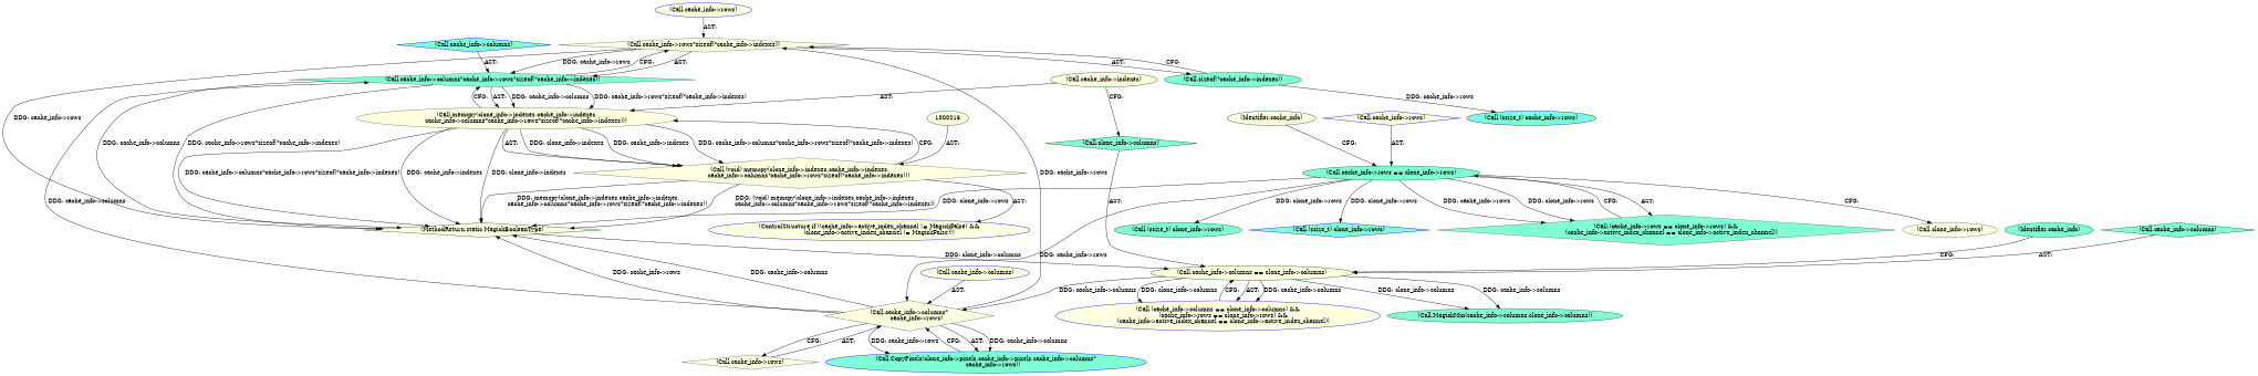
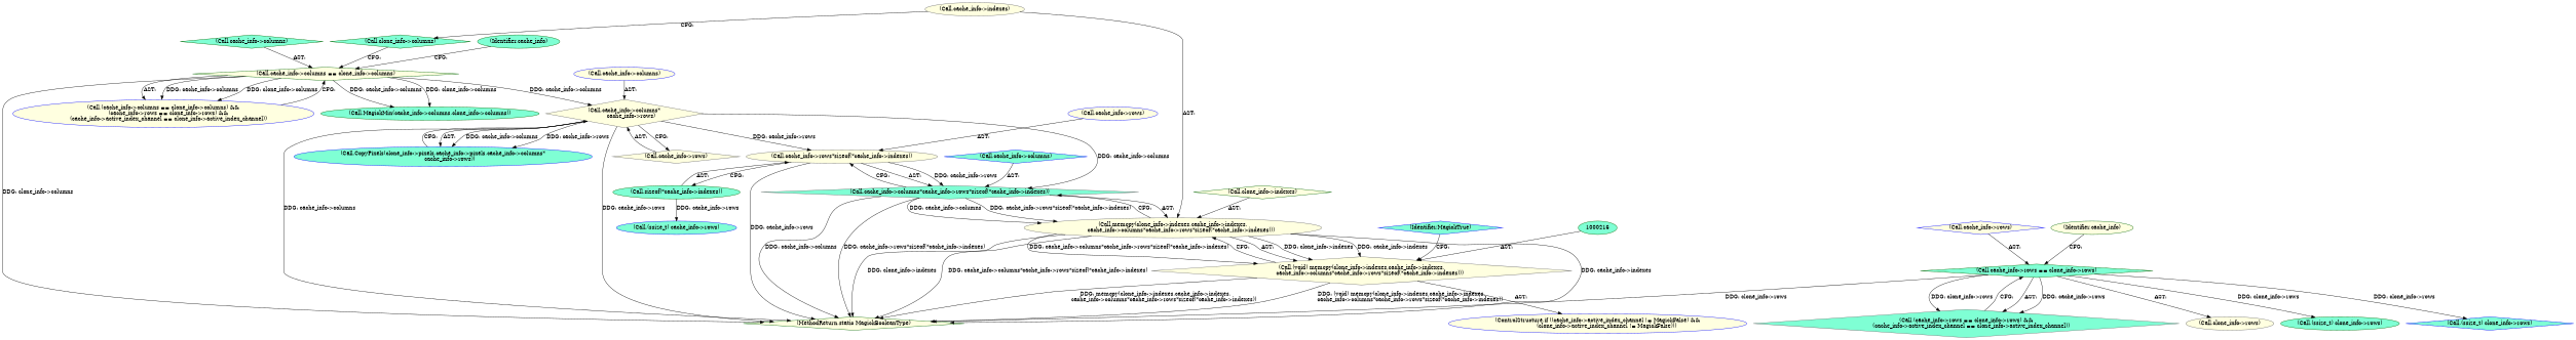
  digraph {
    node [color=darkgreen fillcolor=lightyellow shape=ellipse style=filled]
-   n1 [color=gray40 label="(Call,cache_info->rows*sizeof(*cache_info->indexes))" shape=diamond]
+   n1 [color=gray40 label="(Call,cache_info->rows*sizeof(*cache_info->indexes))"]
    n2 [color=gray40 fillcolor=aquamarine label="(Call,cache_info->columns*cache_info->rows*sizeof(*cache_info->indexes))" shape=diamond]
    n3 [label="(MethodReturn,static MagickBooleanType)" shape=diamond]
    n4 [fillcolor=aquamarine label="(Call,sizeof(*cache_info->indexes))"]
    n5 [color=gray40 label="(Call,memcpy(clone_info->indexes,cache_info->indexes,\n          cache_info->columns*cache_info->rows*sizeof(*cache_info->indexes)))"]
    n6 [color=blue fillcolor=aquamarine label="(Call,(ssize_t) cache_info->rows)"]
    n7 [color=gray40 label="(Call,cache_info->columns*\n        cache_info->rows)" shape=diamond]
    n8 [color=gray40 label="(Call,cache_info->rows)" shape=diamond]
    n9 [color=blue fillcolor=aquamarine label="(Call,CopyPixels(clone_info->pixels,cache_info->pixels,cache_info->columns*\n        cache_info->rows))"]
-   n10 [label="(Call,cache_info->columns == clone_info->columns)"]
+   n10 [label="(Call,cache_info->columns == clone_info->columns)" shape=diamond]
    n11 [fillcolor=aquamarine label="(Call,MagickMin(cache_info->columns,clone_info->columns))"]
    n12 [color=blue label="(Call,(cache_info->columns == clone_info->columns) &&\n      (cache_info->rows == clone_info->rows) &&\n      (cache_info->active_index_channel == clone_info->active_index_channel))"]
    n13 [fillcolor=aquamarine label="(Call,clone_info->columns)" shape=diamond]
-   n14 [fillcolor=aquamarine label="(Call,cache_info->rows == clone_info->rows)"]
+   n14 [fillcolor=aquamarine label="(Call,cache_info->rows == clone_info->rows)" shape=diamond]
    n15 [fillcolor=aquamarine label="(Call,(ssize_t) clone_info->rows)"]
    n16 [color=blue fillcolor=aquamarine label="(Call,(ssize_t) clone_info->rows)" shape=diamond]
    n17 [color=gray40 fillcolor=aquamarine label="(Call,(cache_info->rows == clone_info->rows) &&\n      (cache_info->active_index_channel == clone_info->active_index_channel))" shape=diamond]
    n18 [color=gray40 label="(Call,clone_info->rows)"]
    n19 [color=gray40 label="(Call,(void) memcpy(clone_info->indexes,cache_info->indexes,\n          cache_info->columns*cache_info->rows*sizeof(*cache_info->indexes)))" shape=diamond]
    n20 [color=blue label="(ControlStructure,if ((cache_info->active_index_channel != MagickFalse) &&\n           (clone_info->active_index_channel != MagickFalse)))"]
    n21 [color=blue label="(Call,cache_info->rows)" shape=diamond]
    n22 [fillcolor=aquamarine label="(Identifier,cache_info)"]
    n23 [label="(Identifier,cache_info)"]
-   n24 [label="(Call,cache_info->indexes)"]
+   n24 [color=gray40 label="(Call,cache_info->indexes)"]
    n25 [color=blue label="(Call,cache_info->rows)"]
    n26 [color=blue label="(Call,cache_info->columns)"]
    n27 [color=blue fillcolor=aquamarine label="(Call,cache_info->columns)" shape=diamond]
    n28 [fillcolor=aquamarine label="(Call,cache_info->columns)" shape=diamond]
-   1000216
+   n29 [color=blue fillcolor=aquamarine label="(Identifier,MagickTrue)" shape=diamond]
+   n30 [label="(Call,clone_info->indexes)" shape=diamond]
+   1000216 [fillcolor=aquamarine]
    n1 -> n2 [label="AST: "]
    n1 -> n2 [label="DDG: cache_info->rows"]
    n1 -> n3 [label="DDG: cache_info->rows"]
-   n1 -> n4 [label="AST: "]
+   n1 -> n4 [label="CFG: "]
    n2 -> n1 [label="CFG: "]
    n2 -> n3 [label="DDG: cache_info->columns"]
    n2 -> n3 [label="DDG: cache_info->rows*sizeof(*cache_info->indexes)"]
    n2 -> n5 [label="AST: "]
    n2 -> n5 [label="DDG: cache_info->columns"]
    n2 -> n5 [label="DDG: cache_info->rows*sizeof(*cache_info->indexes)"]
-   n4 -> n1 [label="CFG: "]
+   n4 -> n1 [label="AST: "]
    n4 -> n6 [label="DDG: cache_info->rows"]
    n5 -> n2 [label="CFG: "]
    n5 -> n3 [label="DDG: cache_info->indexes"]
    n5 -> n3 [label="DDG: clone_info->indexes"]
    n5 -> n3 [label="DDG: cache_info->columns*cache_info->rows*sizeof(*cache_info->indexes)"]
    n5 -> n19 [label="AST: "]
    n5 -> n19 [label="DDG: clone_info->indexes"]
    n5 -> n19 [label="DDG: cache_info->indexes"]
    n5 -> n19 [label="DDG: cache_info->columns*cache_info->rows*sizeof(*cache_info->indexes)"]
    n7 -> n1 [label="DDG: cache_info->rows"]
    n7 -> n2 [label="DDG: cache_info->columns"]
    n7 -> n3 [label="DDG: cache_info->rows"]
    n7 -> n3 [label="DDG: cache_info->columns"]
    n7 -> n8 [label="CFG: "]
    n7 -> n9 [label="AST: "]
    n7 -> n9 [label="DDG: cache_info->columns"]
    n7 -> n9 [label="DDG: cache_info->rows"]
    n8 -> n7 [label="AST: "]
    n9 -> n7 [label="CFG: "]
-   n3 -> n10 [label="DDG: clone_info->columns"]
+   n10 -> n3 [label="DDG: clone_info->columns"]
    n10 -> n7 [label="DDG: cache_info->columns"]
    n10 -> n11 [label="DDG: cache_info->columns"]
    n10 -> n11 [label="DDG: clone_info->columns"]
    n10 -> n12 [label="AST: "]
    n10 -> n12 [label="DDG: cache_info->columns"]
    n10 -> n12 [label="DDG: clone_info->columns"]
    n12 -> n10 [label="CFG: "]
-   n13 -> n10 [label="AST: "]
+   n13 -> n10 [label="CFG: "]
    n14 -> n3 [label="DDG: clone_info->rows"]
-   n14 -> n7 [label="DDG: cache_info->rows"]
    n14 -> n15 [label="DDG: clone_info->rows"]
    n14 -> n16 [label="DDG: clone_info->rows"]
    n14 -> n17 [label="AST: "]
    n14 -> n17 [label="DDG: cache_info->rows"]
    n14 -> n17 [label="DDG: clone_info->rows"]
-   n14 -> n18 [label="CFG: "]
+   n14 -> n18 [label="AST: "]
    n17 -> n14 [label="CFG: "]
    n19 -> n3 [label="DDG: memcpy(clone_info->indexes,cache_info->indexes,\n          cache_info->columns*cache_info->rows*sizeof(*cache_info->indexes))"]
    n19 -> n3 [label="DDG: (void) memcpy(clone_info->indexes,cache_info->indexes,\n          cache_info->columns*cache_info->rows*sizeof(*cache_info->indexes))"]
    n19 -> n5 [label="CFG: "]
    n19 -> n20 [label="AST: "]
    n21 -> n14 [label="AST: "]
    n22 -> n10 [label="CFG: "]
    n23 -> n14 [label="CFG: "]
    n24 -> n5 [label="AST: "]
    n24 -> n13 [label="CFG: "]
    n25 -> n1 [label="AST: "]
    n26 -> n7 [label="AST: "]
    n27 -> n2 [label="AST: "]
    n28 -> n10 [label="AST: "]
+   n29 -> n19 [label="CFG: "]
+   n30 -> n5 [label="AST: "]
    1000216 -> n19 [label="AST: "]
  }
